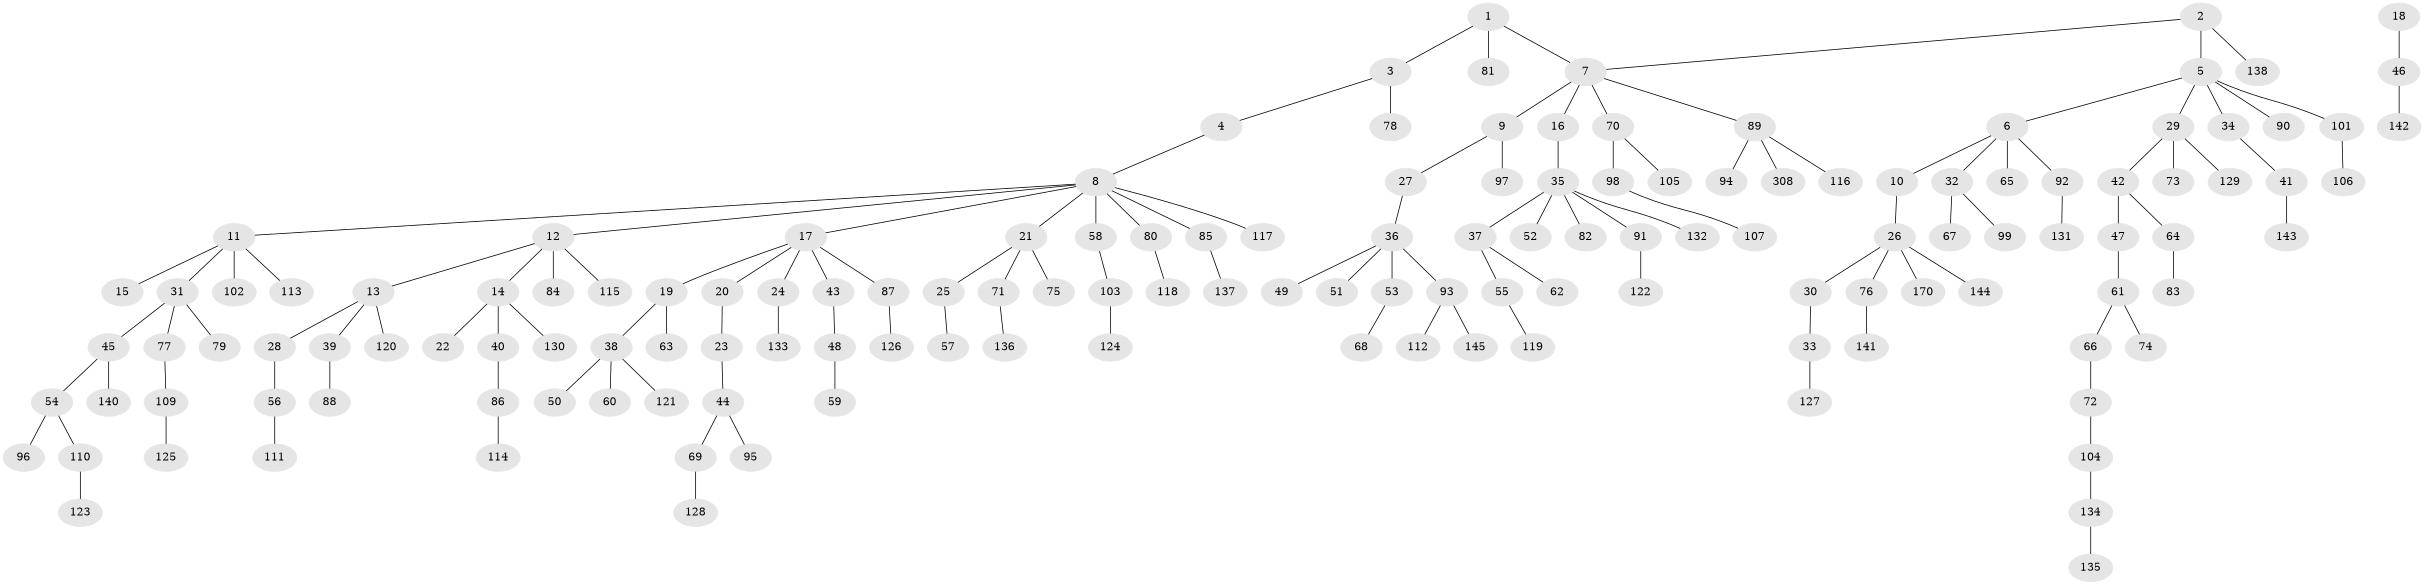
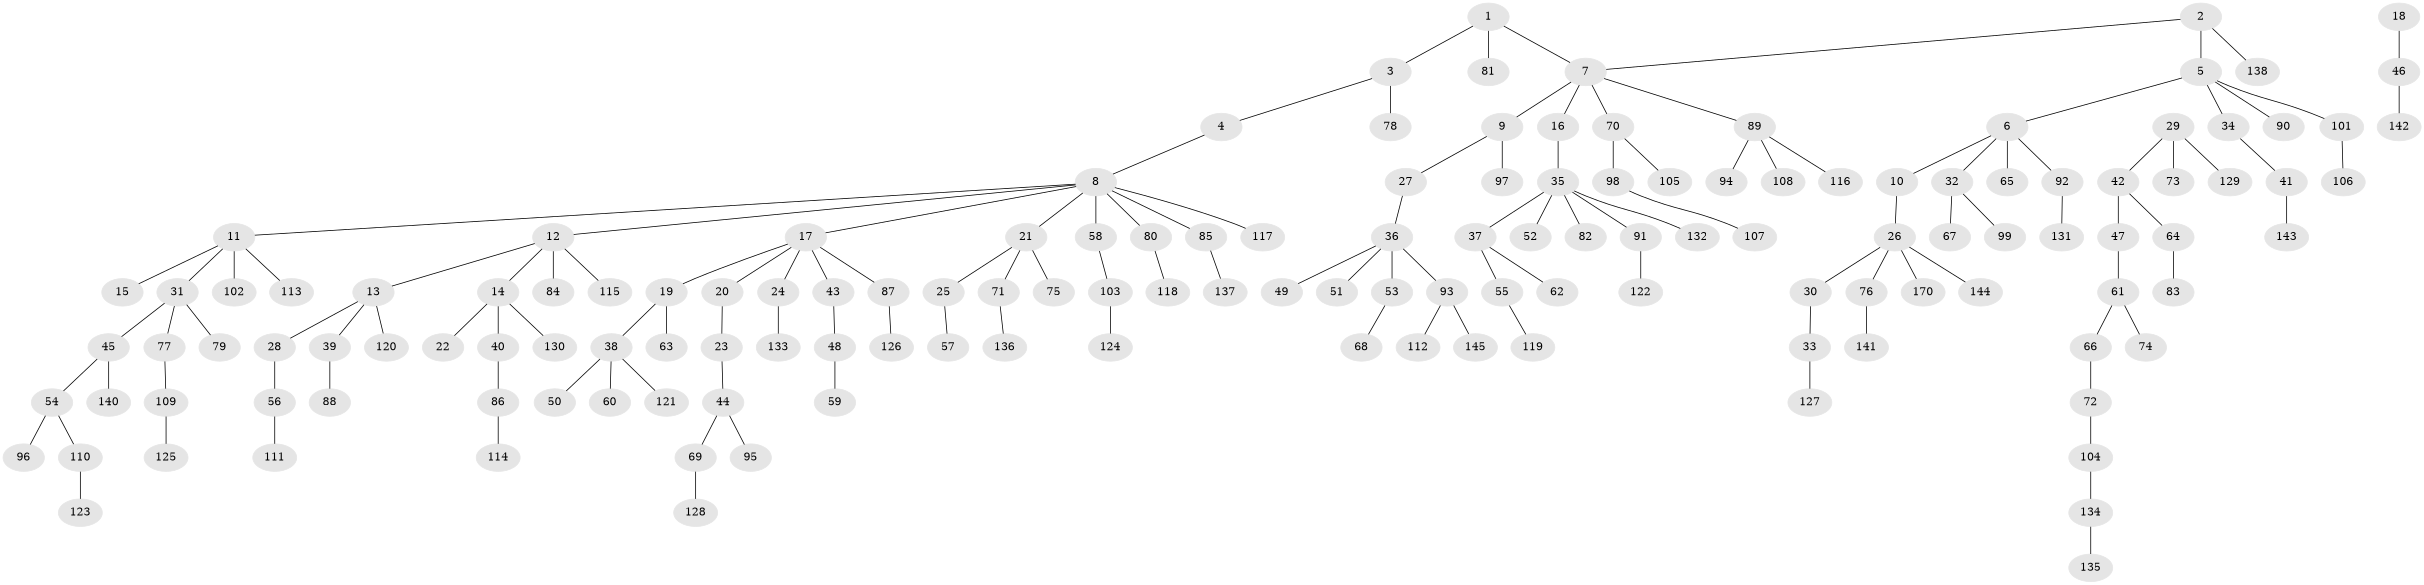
  graph {
    node [color=gray90 style=filled]
    1
    3
    81
    7
    2
    5
    138
    4
    78
    6
    29
    34
    90
    101
    9
    16
    70
    89
    8
    11
    12
    17
    21
    58
    80
    85
    117
    10
    32
    65
    92
    42
    73
    129
    41
    106
    26
    67
    99
    131
    27
    97
    35
    98
    105
    94
-   108 [label=308]
+   108
    116
    15
    31
    102
    113
    13
    14
    84
    115
    19
    20
    24
    43
    87
    18
    46
    25
    71
    75
    103
    118
    137
    36
    30
    76
    n73 [label=170]
    144
    45
    77
    79
    28
    39
    120
    22
    40
    130
    56
    88
    86
    37
    52
    82
    91
    132
    38
    63
    23
    133
    48
    126
    142
    50
    60
    121
    44
    57
    136
    69
    95
    33
    141
    49
    51
    53
    93
    111
    47
    64
    127
    54
    140
    109
    143
    55
    62
    122
    68
    112
    145
    119
    114
    61
    83
    59
    128
    96
    110
    66
    74
    123
    124
    72
    104
    107
    134
    125
    135
    1 -- 3
    1 -- 81
    1 -- 7
    3 -- 4
    3 -- 78
    7 -- 9
    7 -- 16
    7 -- 70
    7 -- 89
    2 -- 7
    2 -- 5
    2 -- 138
    5 -- 6
-   5 -- 29
    5 -- 34
    5 -- 90
    5 -- 101
    4 -- 8
    6 -- 10
    6 -- 32
    6 -- 65
    6 -- 92
    29 -- 42
    29 -- 73
    29 -- 129
    34 -- 41
    101 -- 106
    9 -- 27
    9 -- 97
    16 -- 35
    70 -- 98
    70 -- 105
    89 -- 94
    89 -- 108
    89 -- 116
    8 -- 11
    8 -- 12
    8 -- 17
    8 -- 21
    8 -- 58
    8 -- 80
    8 -- 85
    8 -- 117
    11 -- 15
    11 -- 31
    11 -- 102
    11 -- 113
    12 -- 13
    12 -- 14
    12 -- 84
    12 -- 115
    17 -- 19
    17 -- 20
    17 -- 24
    17 -- 43
    17 -- 87
    21 -- 25
    21 -- 71
    21 -- 75
    58 -- 103
    80 -- 118
    85 -- 137
    10 -- 26
    32 -- 67
    32 -- 99
    92 -- 131
    42 -- 47
    42 -- 64
    41 -- 143
    26 -- 30
    26 -- 76
    26 -- n73
    26 -- 144
    27 -- 36
    35 -- 37
    35 -- 52
    35 -- 82
    35 -- 91
    35 -- 132
    98 -- 107
    31 -- 45
    31 -- 77
    31 -- 79
    13 -- 28
    13 -- 39
    13 -- 120
    14 -- 22
    14 -- 40
    14 -- 130
    19 -- 38
    19 -- 63
    20 -- 23
    24 -- 133
    43 -- 48
    87 -- 126
    18 -- 46
    46 -- 142
    25 -- 57
    71 -- 136
    103 -- 124
    36 -- 49
    36 -- 51
    36 -- 53
    36 -- 93
    30 -- 33
    76 -- 141
    45 -- 54
    45 -- 140
    77 -- 109
    28 -- 56
    39 -- 88
    40 -- 86
    56 -- 111
    86 -- 114
    37 -- 55
    37 -- 62
    91 -- 122
    38 -- 50
    38 -- 60
    38 -- 121
    23 -- 44
    48 -- 59
    44 -- 69
    44 -- 95
    69 -- 128
    33 -- 127
    53 -- 68
    93 -- 112
    93 -- 145
    47 -- 61
    64 -- 83
    54 -- 96
    54 -- 110
    109 -- 125
    55 -- 119
    61 -- 66
    61 -- 74
    110 -- 123
    66 -- 72
    72 -- 104
    104 -- 134
    134 -- 135
  }
